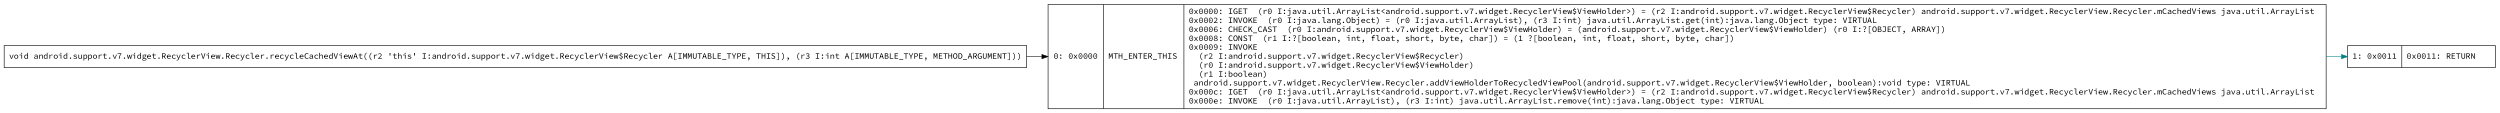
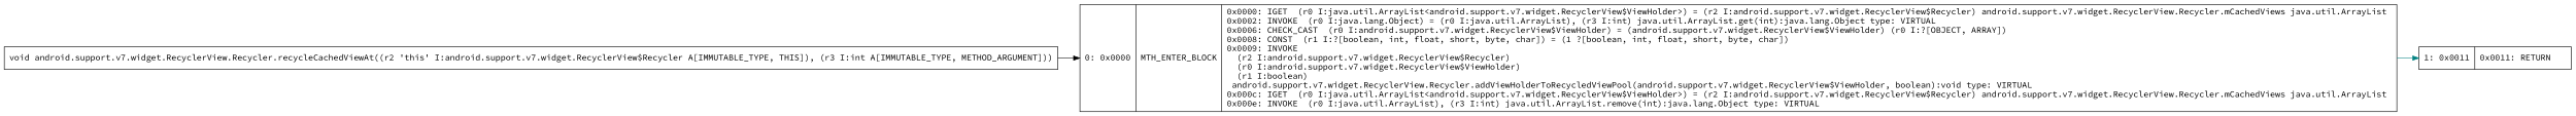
  digraph {
    rankdir=LR
    fontname="Source Code Pro"
    node [shape=record style=filled fillcolor=white fontname="Source Code Pro"]
    edge [fontname="Source Code Pro"]
-   n1 [label="{0\:\ 0x0000|MTH_ENTER_THIS\l|0x0000: IGET  (r0 I:java.util.ArrayList\<android.support.v7.widget.RecyclerView$ViewHolder\>) = (r2 I:android.support.v7.widget.RecyclerView$Recycler) android.support.v7.widget.RecyclerView.Recycler.mCachedViews java.util.ArrayList \l0x0002: INVOKE  (r0 I:java.lang.Object) = (r0 I:java.util.ArrayList), (r3 I:int) java.util.ArrayList.get(int):java.lang.Object type: VIRTUAL \l0x0006: CHECK_CAST  (r0 I:android.support.v7.widget.RecyclerView$ViewHolder) = (android.support.v7.widget.RecyclerView$ViewHolder) (r0 I:?[OBJECT, ARRAY]) \l0x0008: CONST  (r1 I:?[boolean, int, float, short, byte, char]) = (1 ?[boolean, int, float, short, byte, char]) \l0x0009: INVOKE  \l  (r2 I:android.support.v7.widget.RecyclerView$Recycler)\l  (r0 I:android.support.v7.widget.RecyclerView$ViewHolder)\l  (r1 I:boolean)\l android.support.v7.widget.RecyclerView.Recycler.addViewHolderToRecycledViewPool(android.support.v7.widget.RecyclerView$ViewHolder, boolean):void type: VIRTUAL \l0x000c: IGET  (r0 I:java.util.ArrayList\<android.support.v7.widget.RecyclerView$ViewHolder\>) = (r2 I:android.support.v7.widget.RecyclerView$Recycler) android.support.v7.widget.RecyclerView.Recycler.mCachedViews java.util.ArrayList \l0x000e: INVOKE  (r0 I:java.util.ArrayList), (r3 I:int) java.util.ArrayList.remove(int):java.lang.Object type: VIRTUAL \l}"]
+   n1 [label="{0\:\ 0x0000|MTH_ENTER_BLOCK\l|0x0000: IGET  (r0 I:java.util.ArrayList\<android.support.v7.widget.RecyclerView$ViewHolder\>) = (r2 I:android.support.v7.widget.RecyclerView$Recycler) android.support.v7.widget.RecyclerView.Recycler.mCachedViews java.util.ArrayList \l0x0002: INVOKE  (r0 I:java.lang.Object) = (r0 I:java.util.ArrayList), (r3 I:int) java.util.ArrayList.get(int):java.lang.Object type: VIRTUAL \l0x0006: CHECK_CAST  (r0 I:android.support.v7.widget.RecyclerView$ViewHolder) = (android.support.v7.widget.RecyclerView$ViewHolder) (r0 I:?[OBJECT, ARRAY]) \l0x0008: CONST  (r1 I:?[boolean, int, float, short, byte, char]) = (1 ?[boolean, int, float, short, byte, char]) \l0x0009: INVOKE  \l  (r2 I:android.support.v7.widget.RecyclerView$Recycler)\l  (r0 I:android.support.v7.widget.RecyclerView$ViewHolder)\l  (r1 I:boolean)\l android.support.v7.widget.RecyclerView.Recycler.addViewHolderToRecycledViewPool(android.support.v7.widget.RecyclerView$ViewHolder, boolean):void type: VIRTUAL \l0x000c: IGET  (r0 I:java.util.ArrayList\<android.support.v7.widget.RecyclerView$ViewHolder\>) = (r2 I:android.support.v7.widget.RecyclerView$Recycler) android.support.v7.widget.RecyclerView.Recycler.mCachedViews java.util.ArrayList \l0x000e: INVOKE  (r0 I:java.util.ArrayList), (r3 I:int) java.util.ArrayList.remove(int):java.lang.Object type: VIRTUAL \l}"]
    n2 [label="{1\:\ 0x0011|0x0011: RETURN   \l}"]
    n3 [label="{void android.support.v7.widget.RecyclerView.Recycler.recycleCachedViewAt((r2 'this' I:android.support.v7.widget.RecyclerView$Recycler A[IMMUTABLE_TYPE, THIS]), (r3 I:int A[IMMUTABLE_TYPE, METHOD_ARGUMENT])) }"]
    n1 -> n2 [color=teal]
    n3 -> n1 [color=black]
  }
